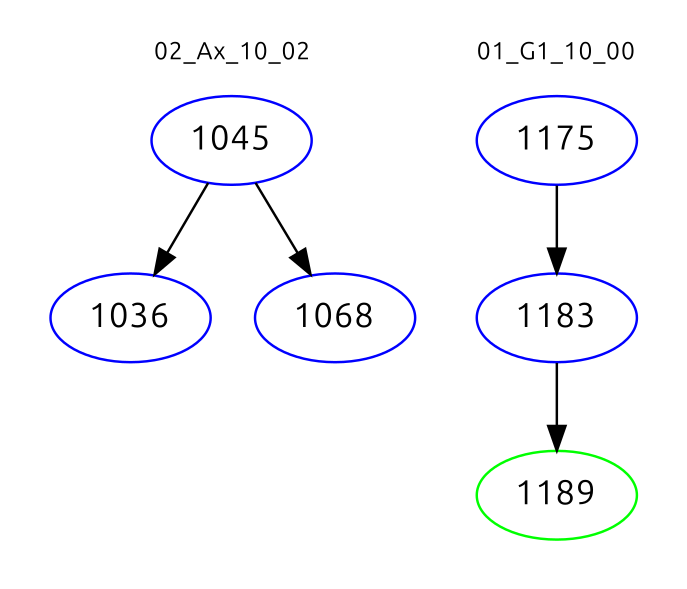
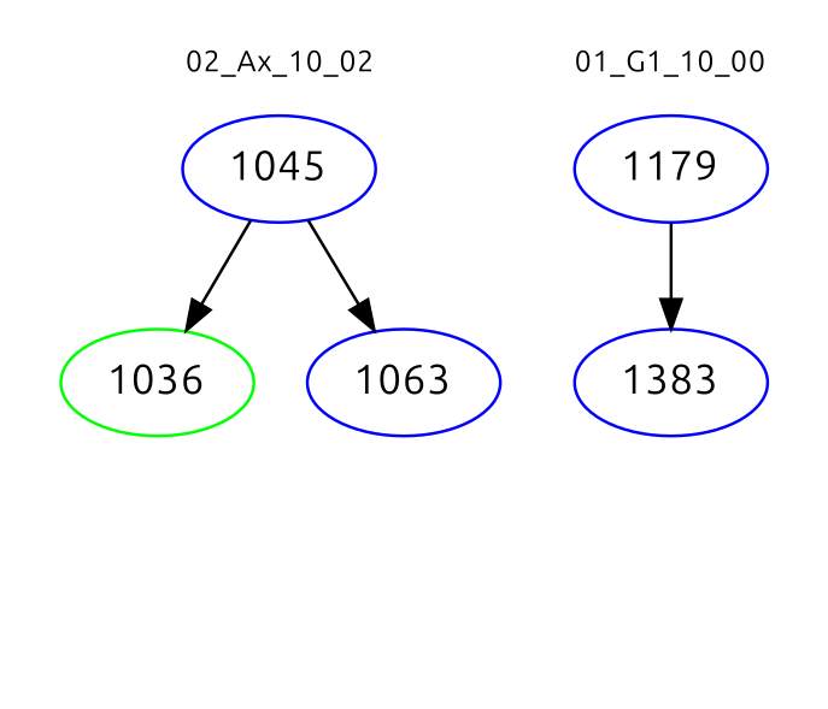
  digraph {
    fontname=Ubuntu
    node [color=blue fontname=Ubuntu]
    edge [color=black fontname=Ubuntu]
    n1 [label=1045]
-   n2 [label=1036]
-   n3 [label=1068]
-   n4 [label=1183]
-   n5 [label=1175]
-   n6 [color=green label=1189]
+   n2 [color=green label=1036]
+   n3 [label=1063]
+   n4 [label=1383]
+   n5 [label=1179]
    subgraph cluster_1 {
      color=white
      fontsize=10
      label="02_Ax_10_02"
      n1
      n2
      n3
    }
    subgraph cluster_2 {
      color=white
      fontsize=10
      label="01_G1_10_00"
      n4
      n5
-     n6
    }
    n1 -> n2
    n1 -> n3
-   n4 -> n6
    n5 -> n4
  }
